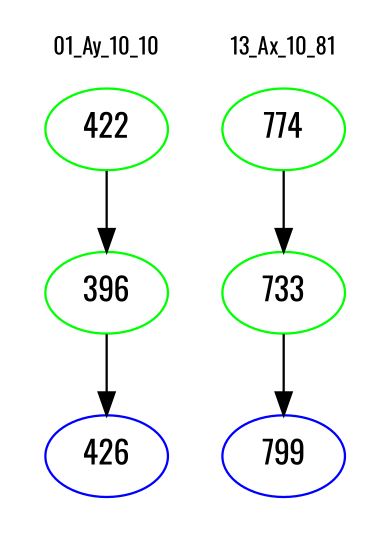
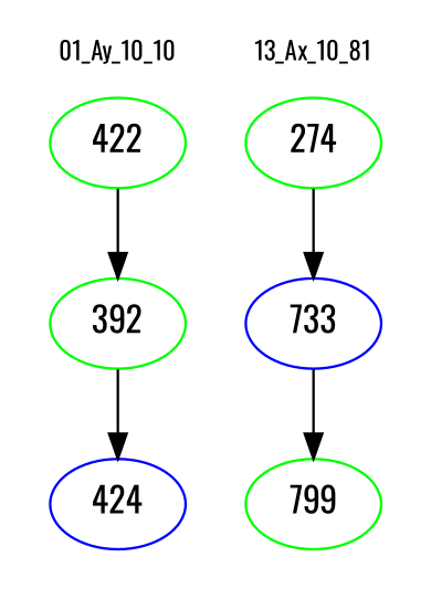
  digraph {
    fontname=Oswald
    node [color=green fontname=Oswald]
    edge [color=black fontname=Oswald]
    n1 [label=422]
-   n2 [label=396]
-   n3 [color=blue label=426]
-   n4 [label=774]
-   n5 [label=733]
-   n6 [color=blue label=799]
+   n2 [label=392]
+   n3 [color=blue label=424]
+   n4 [label=274]
+   n5 [color=blue label=733]
+   n6 [label=799]
    subgraph cluster_1 {
      color=white
      fontsize=10
      label="01_Ay_10_10"
      n1
      n2
      n3
    }
    subgraph cluster_2 {
      color=white
      fontsize=10
      label="13_Ax_10_81"
      n4
      n5
      n6
    }
    n1 -> n2
    n2 -> n3
    n4 -> n5
    n5 -> n6
  }
